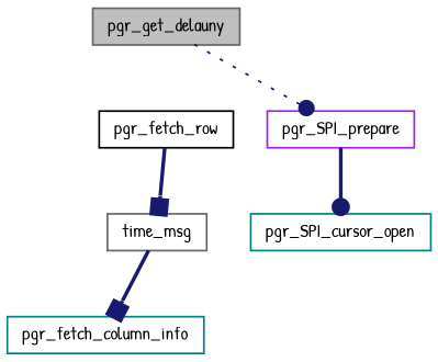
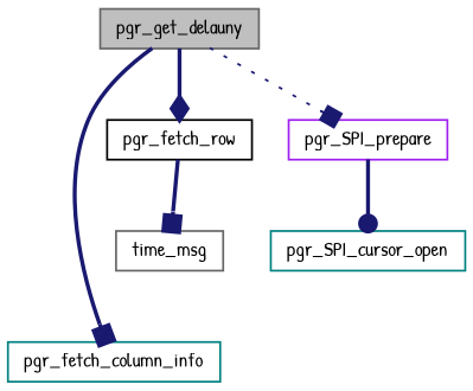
  digraph {
    fontname="Patrick Hand"
    rankdir=TB
    node [color=gray40 fillcolor=white fontname="Patrick Hand" fontsize=10 shape=record style=filled]
    edge [arrowhead=box color=midnightblue fontname="Patrick Hand" fontsize=10 labelfontname=Helvetica labelfontsize=10 style=bold]
    n1 [fillcolor=grey75 fontcolor=black height=0.2 label=pgr_get_delauny width=0.4]
    n2 [color=teal height=0.2 label=pgr_fetch_column_info width=0.4]
    n3 [color=black height=0.2 label=pgr_fetch_row width=0.4]
    n4 [color=purple height=0.2 label=pgr_SPI_prepare width=0.4]
    n5 [height=0.2 label=time_msg width=0.4]
    n6 [color=teal height=0.2 label=pgr_SPI_cursor_open width=0.4]
-   n5 -> n2
-   n1 -> n4 [arrowhead=dot style=dotted]
+   n1 -> n2
+   n1 -> n3 [arrowhead=diamond]
+   n1 -> n4 [style=dotted]
    n3 -> n5
    n4 -> n6 [arrowhead=dot]
  }
